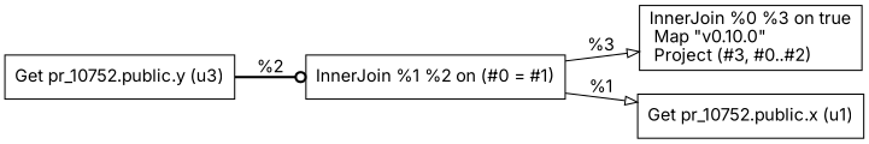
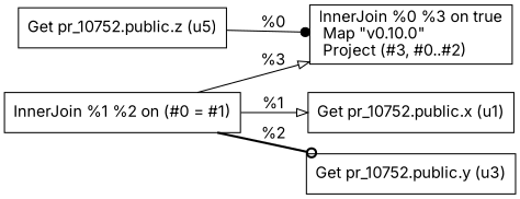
  digraph {
    fontname=Inter
    rankdir=LR
    node [fontname=Inter shape=record]
    edge [arrowhead=onormal fontname=Inter style=solid]
+   n1 [label=" Get pr_10752.public.z (u5)\l"]
    n2 [label=" InnerJoin %0 %3 on true\l Map \"v0.10.0\"\l Project (#3, #0..#2)\l"]
    n3 [label=" Get pr_10752.public.x (u1)\l"]
    n4 [label=" InnerJoin %1 %2 on (#0 = #1)\l"]
    n5 [label=" Get pr_10752.public.y (u3)\l"]
+   n1 -> n2 [arrowhead=dot label="%0\l"]
    n4 -> n2 [label="%3\l"]
    n4 -> n3 [label="%1\l"]
-   n5 -> n4 [arrowhead=odot label="%2\l" style=bold]
+   n4 -> n5 [arrowhead=odot label="%2\l" style=bold]
  }
